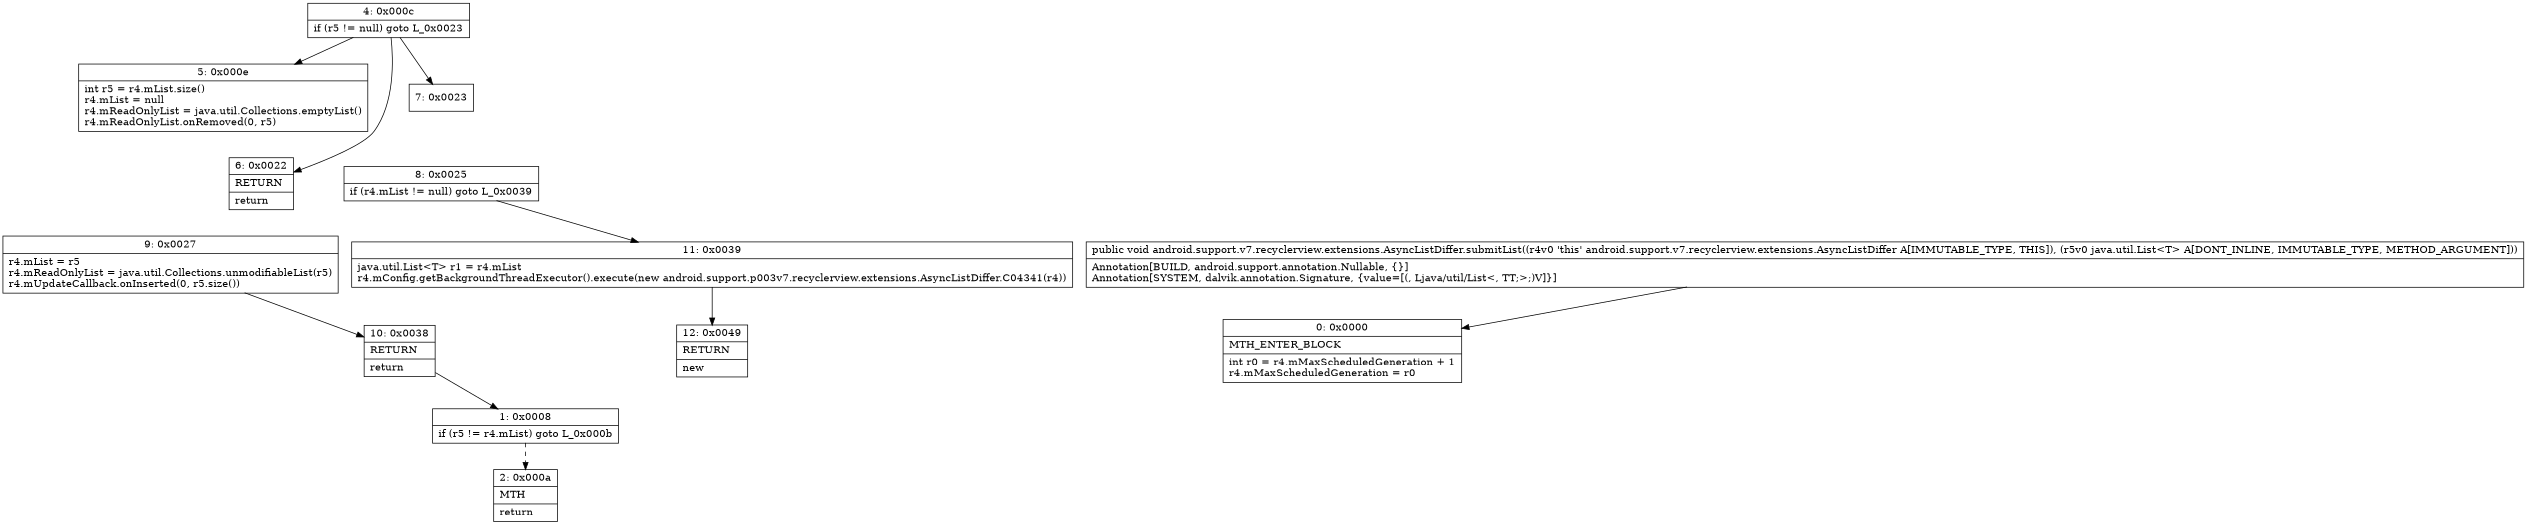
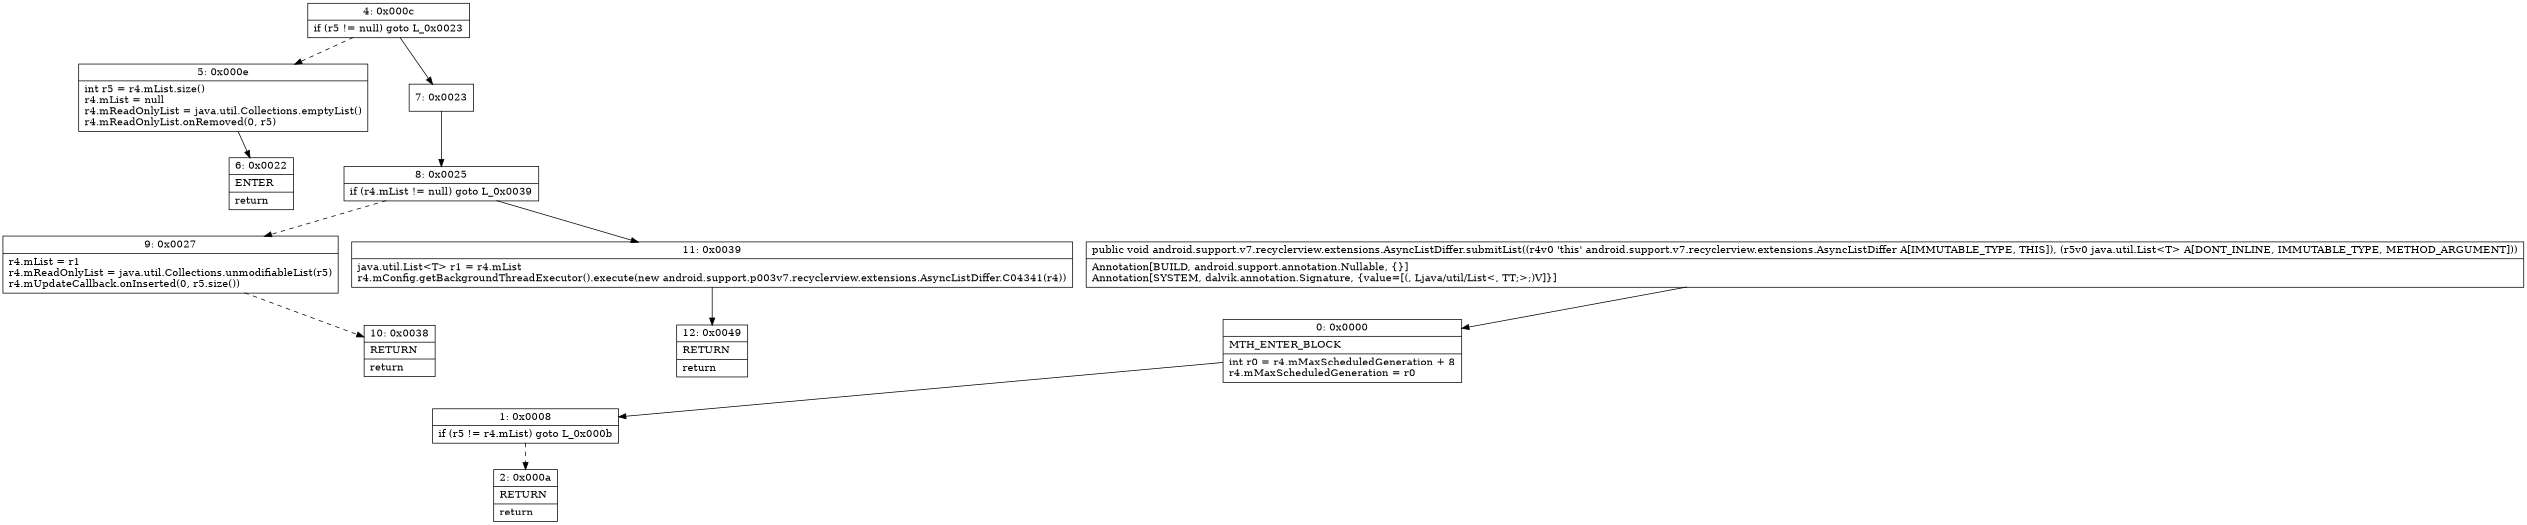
  digraph {
    fontname="DejaVu Serif"
    node [fontname="DejaVu Serif" shape=record]
    edge [fontname="DejaVu Serif"]
-   n1 [label="{0\:\ 0x0000|MTH_ENTER_BLOCK\l|int r0 = r4.mMaxScheduledGeneration + 1\lr4.mMaxScheduledGeneration = r0\l}"]
+   n1 [label="{0\:\ 0x0000|MTH_ENTER_BLOCK\l|int r0 = r4.mMaxScheduledGeneration + 8\lr4.mMaxScheduledGeneration = r0\l}"]
    n2 [label="{1\:\ 0x0008|if (r5 != r4.mList) goto L_0x000b\l}"]
-   n3 [label="{2\:\ 0x000a|MTH\l|return\l}"]
+   n3 [label="{2\:\ 0x000a|RETURN\l|return\l}"]
    n4 [label="{4\:\ 0x000c|if (r5 != null) goto L_0x0023\l}"]
    n5 [label="{5\:\ 0x000e|int r5 = r4.mList.size()\lr4.mList = null\lr4.mReadOnlyList = java.util.Collections.emptyList()\lr4.mReadOnlyList.onRemoved(0, r5)\l}"]
    n6 [label="{7\:\ 0x0023}"]
-   n7 [label="{6\:\ 0x0022|RETURN\l|return\l}"]
+   n7 [label="{6\:\ 0x0022|ENTER\l|return\l}"]
    n8 [label="{8\:\ 0x0025|if (r4.mList != null) goto L_0x0039\l}"]
-   n9 [label="{9\:\ 0x0027|r4.mList = r5\lr4.mReadOnlyList = java.util.Collections.unmodifiableList(r5)\lr4.mUpdateCallback.onInserted(0, r5.size())\l}"]
+   n9 [label="{9\:\ 0x0027|r4.mList = r1\lr4.mReadOnlyList = java.util.Collections.unmodifiableList(r5)\lr4.mUpdateCallback.onInserted(0, r5.size())\l}"]
    n10 [label="{11\:\ 0x0039|java.util.List\<T\> r1 = r4.mList\lr4.mConfig.getBackgroundThreadExecutor().execute(new android.support.p003v7.recyclerview.extensions.AsyncListDiffer.C04341(r4))\l}"]
    n11 [label="{10\:\ 0x0038|RETURN\l|return\l}"]
-   n12 [label="{12\:\ 0x0049|RETURN\l|new\l}"]
+   n12 [label="{12\:\ 0x0049|RETURN\l|return\l}"]
    n13 [label="{public void android.support.v7.recyclerview.extensions.AsyncListDiffer.submitList((r4v0 'this' android.support.v7.recyclerview.extensions.AsyncListDiffer A[IMMUTABLE_TYPE, THIS]), (r5v0 java.util.List\<T\> A[DONT_INLINE, IMMUTABLE_TYPE, METHOD_ARGUMENT]))  | Annotation[BUILD, android.support.annotation.Nullable, \{\}]\lAnnotation[SYSTEM, dalvik.annotation.Signature, \{value=[(, Ljava\/util\/List\<, TT;\>;)V]\}]\l}"]
-   n11 -> n2
+   n1 -> n2
    n2 -> n3 [style=dashed]
-   n4 -> n5 [style=solid]
+   n4 -> n5 [style=dashed]
    n4 -> n6
-   n4 -> n7
+   n5 -> n7
+   n6 -> n8
+   n8 -> n9 [style=dashed]
    n8 -> n10
-   n9 -> n11
+   n9 -> n11 [style=dashed]
    n10 -> n12
    n13 -> n1
  }
